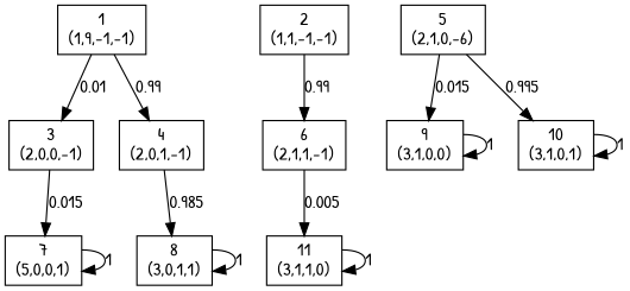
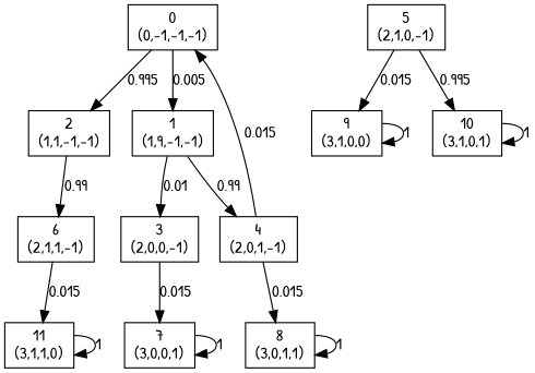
  digraph {
    fontname="Patrick Hand"
    node [fontname="Patrick Hand" shape=box]
    edge [fontname="Patrick Hand"]
+   n1 [label="0\n(0,-1,-1,-1)"]
    n2 [label="1\n(1,9,-1,-1)"]
    n3 [label="2\n(1,1,-1,-1)"]
    n4 [label="3\n(2,0,0,-1)"]
    n5 [label="4\n(2,0,1,-1)"]
    n6 [label="6\n(2,1,1,-1)"]
-   n7 [label="7\n(5,0,0,1)"]
+   n7 [label="7\n(3,0,0,1)"]
    n8 [label="8\n(3,0,1,1)"]
-   n9 [label="5\n(2,1,0,-6)"]
+   n9 [label="5\n(2,1,0,-1)"]
    n10 [label="9\n(3,1,0,0)"]
    n11 [label="10\n(3,1,0,1)"]
    n12 [label="11\n(3,1,1,0)"]
+   n1 -> n2 [label=0.005]
+   n1 -> n3 [label=0.995]
    n2 -> n4 [label=0.01]
    n2 -> n5 [label=0.99]
    n3 -> n6 [label=0.99]
    n4 -> n7 [label=0.015]
-   n5 -> n8 [label=0.985]
-   n6 -> n12 [label=0.005]
+   n5 -> n1 [label=0.015]
+   n5 -> n8 [label=0.015]
+   n6 -> n12 [label=0.015]
    n7 -> n7 [label=1]
    n8 -> n8 [label=1]
    n9 -> n10 [label=0.015]
    n9 -> n11 [label=0.995]
    n10 -> n10 [label=1]
    n11 -> n11 [label=1]
    n12 -> n12 [label=1]
  }
